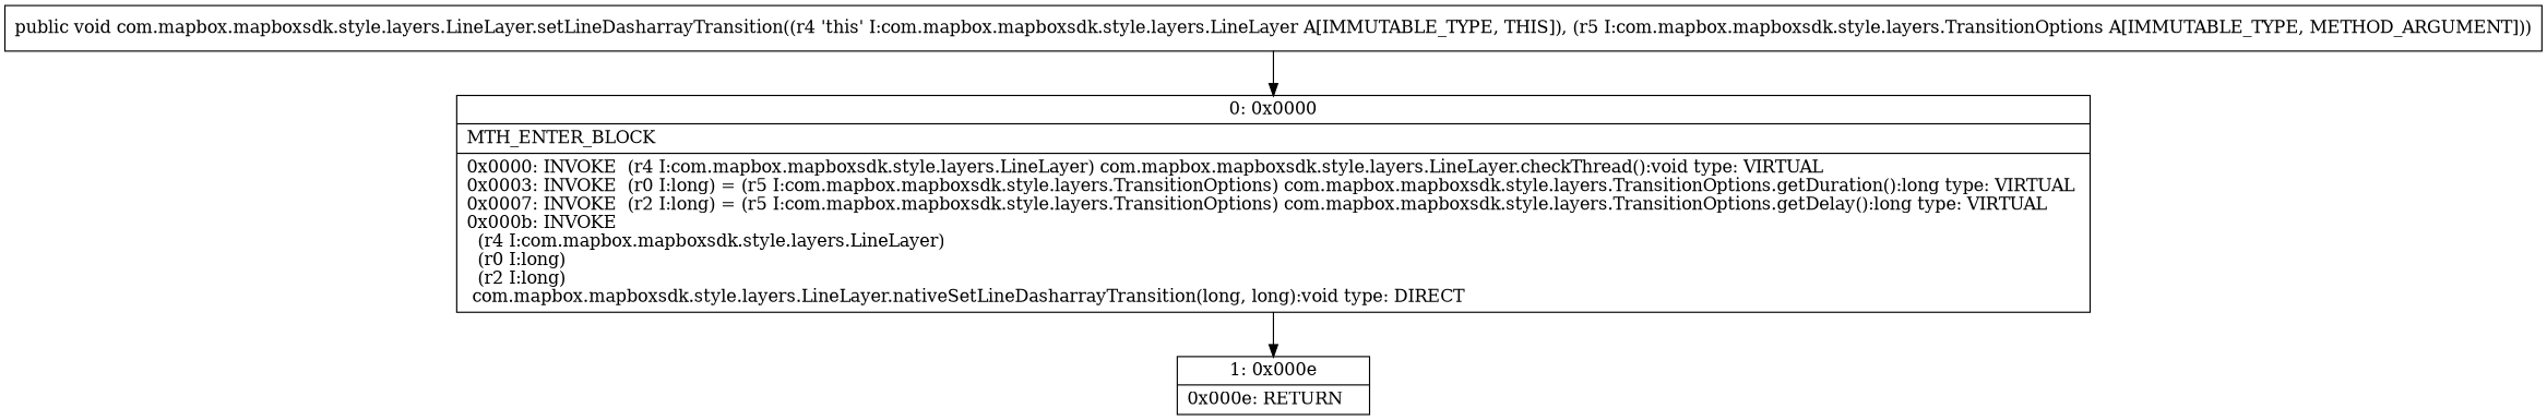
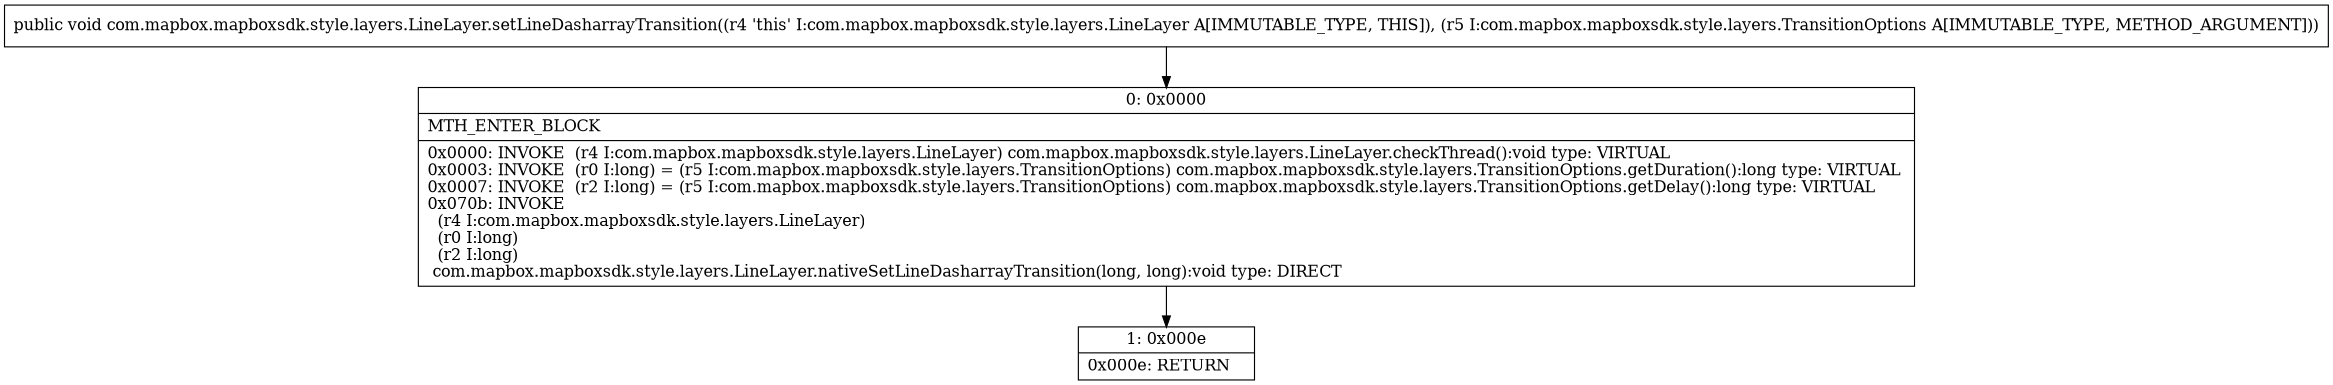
  digraph {
    node [shape=record]
-   n1 [label="{0\:\ 0x0000|MTH_ENTER_BLOCK\l|0x0000: INVOKE  (r4 I:com.mapbox.mapboxsdk.style.layers.LineLayer) com.mapbox.mapboxsdk.style.layers.LineLayer.checkThread():void type: VIRTUAL \l0x0003: INVOKE  (r0 I:long) = (r5 I:com.mapbox.mapboxsdk.style.layers.TransitionOptions) com.mapbox.mapboxsdk.style.layers.TransitionOptions.getDuration():long type: VIRTUAL \l0x0007: INVOKE  (r2 I:long) = (r5 I:com.mapbox.mapboxsdk.style.layers.TransitionOptions) com.mapbox.mapboxsdk.style.layers.TransitionOptions.getDelay():long type: VIRTUAL \l0x000b: INVOKE  \l  (r4 I:com.mapbox.mapboxsdk.style.layers.LineLayer)\l  (r0 I:long)\l  (r2 I:long)\l com.mapbox.mapboxsdk.style.layers.LineLayer.nativeSetLineDasharrayTransition(long, long):void type: DIRECT \l}"]
+   n1 [label="{0\:\ 0x0000|MTH_ENTER_BLOCK\l|0x0000: INVOKE  (r4 I:com.mapbox.mapboxsdk.style.layers.LineLayer) com.mapbox.mapboxsdk.style.layers.LineLayer.checkThread():void type: VIRTUAL \l0x0003: INVOKE  (r0 I:long) = (r5 I:com.mapbox.mapboxsdk.style.layers.TransitionOptions) com.mapbox.mapboxsdk.style.layers.TransitionOptions.getDuration():long type: VIRTUAL \l0x0007: INVOKE  (r2 I:long) = (r5 I:com.mapbox.mapboxsdk.style.layers.TransitionOptions) com.mapbox.mapboxsdk.style.layers.TransitionOptions.getDelay():long type: VIRTUAL \l0x070b: INVOKE  \l  (r4 I:com.mapbox.mapboxsdk.style.layers.LineLayer)\l  (r0 I:long)\l  (r2 I:long)\l com.mapbox.mapboxsdk.style.layers.LineLayer.nativeSetLineDasharrayTransition(long, long):void type: DIRECT \l}"]
    n2 [label="{1\:\ 0x000e|0x000e: RETURN   \l}"]
    n3 [label="{public void com.mapbox.mapboxsdk.style.layers.LineLayer.setLineDasharrayTransition((r4 'this' I:com.mapbox.mapboxsdk.style.layers.LineLayer A[IMMUTABLE_TYPE, THIS]), (r5 I:com.mapbox.mapboxsdk.style.layers.TransitionOptions A[IMMUTABLE_TYPE, METHOD_ARGUMENT])) }"]
    n1 -> n2
    n3 -> n1
  }
